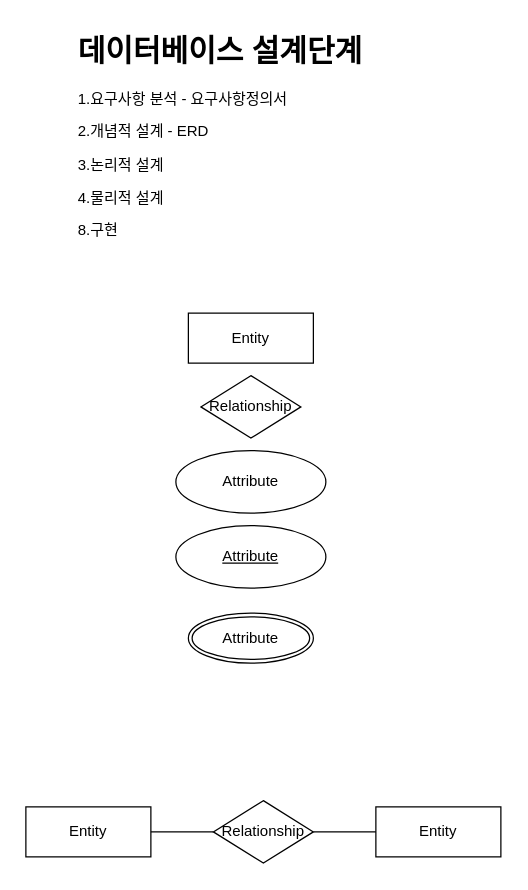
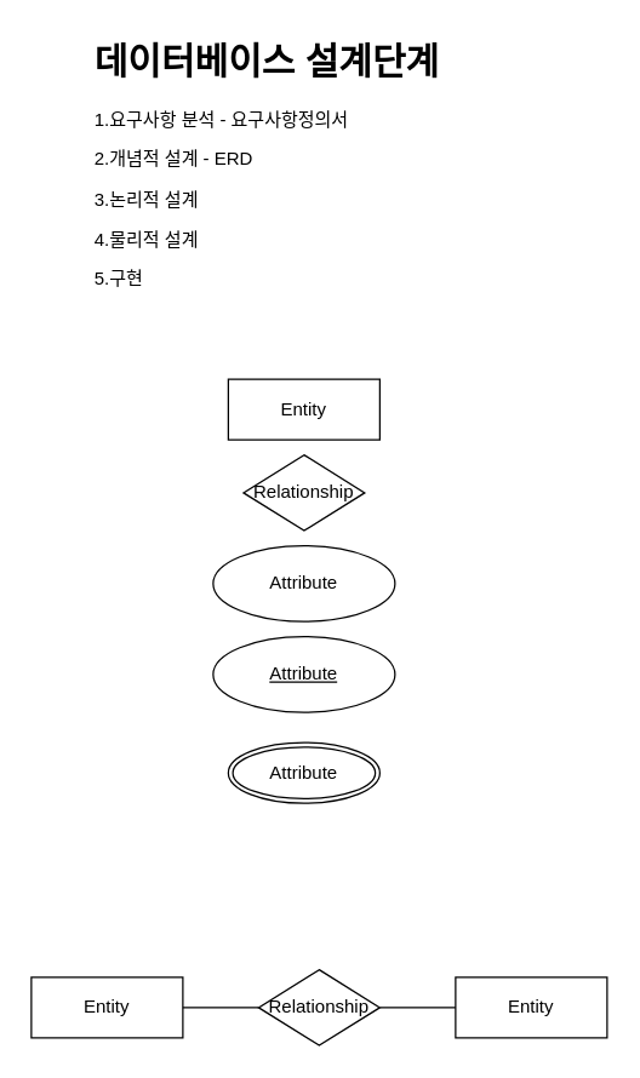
  <mxCell id="0" />
  <mxCell id="1" parent="0" />
  <mxCell id="2" value="Entity" style="whiteSpace=wrap;html=1;align=center;" parent="1" vertex="1"><mxGeometry x="150" y="250" width="100" height="40" as="geometry" /></mxCell>
- <mxCell id="3" value="&lt;h1 style=&quot;margin-top: 0px;&quot;&gt;데이터베이스 설계단계&lt;/h1&gt;&lt;p&gt;1.요구사항 분석 - 요구사항정의서&lt;/p&gt;&lt;p&gt;2.개념적 설계 - ERD&lt;/p&gt;&lt;p&gt;3.논리적 설계&lt;/p&gt;&lt;p&gt;4.물리적 설계&lt;/p&gt;&lt;p&gt;8.구현&amp;nbsp;&lt;/p&gt;" style="text;html=1;whiteSpace=wrap;overflow=hidden;rounded=0;" vertex="1" parent="1"><mxGeometry x="60" y="20" width="260" height="180" as="geometry" /></mxCell>
+ <mxCell id="3" value="&lt;h1 style=&quot;margin-top: 0px;&quot;&gt;데이터베이스 설계단계&lt;/h1&gt;&lt;p&gt;1.요구사항 분석 - 요구사항정의서&lt;/p&gt;&lt;p&gt;2.개념적 설계 - ERD&lt;/p&gt;&lt;p&gt;3.논리적 설계&lt;/p&gt;&lt;p&gt;4.물리적 설계&lt;/p&gt;&lt;p&gt;5.구현&amp;nbsp;&lt;/p&gt;" style="text;html=1;whiteSpace=wrap;overflow=hidden;rounded=0;" vertex="1" parent="1"><mxGeometry x="60" y="20" width="260" height="180" as="geometry" /></mxCell>
  <mxCell id="4" value="Relationship" style="rhombus;whiteSpace=wrap;html=1;" vertex="1" parent="1"><mxGeometry x="160" y="300" width="80" height="50" as="geometry" /></mxCell>
  <mxCell id="5" value="Attribute" style="ellipse;whiteSpace=wrap;html=1;" vertex="1" parent="1"><mxGeometry x="140" y="360" width="120" height="50" as="geometry" /></mxCell>
  <mxCell id="6" value="&lt;u&gt;Attribute&lt;/u&gt;" style="ellipse;whiteSpace=wrap;html=1;" vertex="1" parent="1"><mxGeometry x="140" y="420" width="120" height="50" as="geometry" /></mxCell>
  <mxCell id="7" value="Entity" style="whiteSpace=wrap;html=1;align=center;" vertex="1" parent="1"><mxGeometry x="20" y="645" width="100" height="40" as="geometry" /></mxCell>
  <mxCell id="8" value="Relationship" style="rhombus;whiteSpace=wrap;html=1;" vertex="1" parent="1"><mxGeometry x="170" y="640" width="80" height="50" as="geometry" /></mxCell>
  <mxCell id="9" value="Entity" style="whiteSpace=wrap;html=1;align=center;" vertex="1" parent="1"><mxGeometry x="300" y="645" width="100" height="40" as="geometry" /></mxCell>
  <mxCell id="10" value="" style="endArrow=none;html=1;rounded=0;entryX=0;entryY=0.5;entryDx=0;entryDy=0;" edge="1" parent="1" source="7" target="8"><mxGeometry relative="1" as="geometry"><mxPoint x="120" y="570" as="sourcePoint" /><mxPoint x="280" y="570" as="targetPoint" /></mxGeometry></mxCell>
  <mxCell id="11" value="" style="endArrow=none;html=1;rounded=0;exitX=1;exitY=0.5;exitDx=0;exitDy=0;" edge="1" parent="1" source="8"><mxGeometry relative="1" as="geometry"><mxPoint x="250" y="660" as="sourcePoint" /><mxPoint x="300" y="665" as="targetPoint" /></mxGeometry></mxCell>
  <mxCell id="12" value="Attribute" style="ellipse;shape=doubleEllipse;margin=3;whiteSpace=wrap;html=1;align=center;" vertex="1" parent="1"><mxGeometry x="150" y="490" width="100" height="40" as="geometry" /></mxCell>
